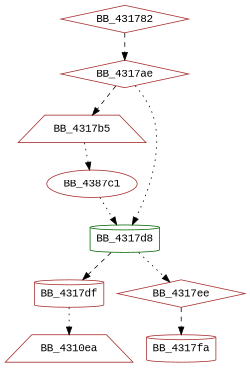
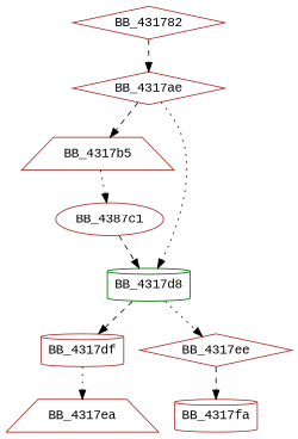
  digraph {
    fontname="Liberation Mono"
    node [color=brown fontname="Liberation Mono" shape=diamond]
    edge [fontname="Liberation Mono" style=dashed]
    BB_431782
    BB_4317ae
    BB_4317b5 [shape=trapezium]
    BB_4317d8 [color=darkgreen shape=cylinder]
    n5 [label=BB_4387c1 shape=ellipse]
    BB_4317df [shape=cylinder]
-   BB_4317ea [shape=trapezium label=BB_4310ea]
+   BB_4317ea [shape=trapezium]
    BB_4317ee
    BB_4317fa [shape=cylinder]
    BB_431782 -> BB_4317ae
    BB_4317ae -> BB_4317b5
    BB_4317ae -> BB_4317d8 [style=dotted]
    BB_4317b5 -> n5 [style=dotted]
    BB_4317d8 -> BB_4317df
    BB_4317d8 -> BB_4317ee [style=dotted]
-   n5 -> BB_4317d8 [style=dotted]
+   n5 -> BB_4317d8
    BB_4317df -> BB_4317ea [style=dotted]
    BB_4317ee -> BB_4317fa
  }
